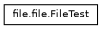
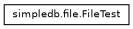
  digraph {
    rankdir=LR
-   n1 [color=black fillcolor=white fontname=Helvetica fontsize=10 height=0.2 label="file.file.FileTest" shape=record style=filled width=0.4]
+   n1 [color=black fillcolor=white fontname=Helvetica fontsize=10 height=0.2 label="simpledb.file.FileTest" shape=record style=filled width=0.4]
  }
